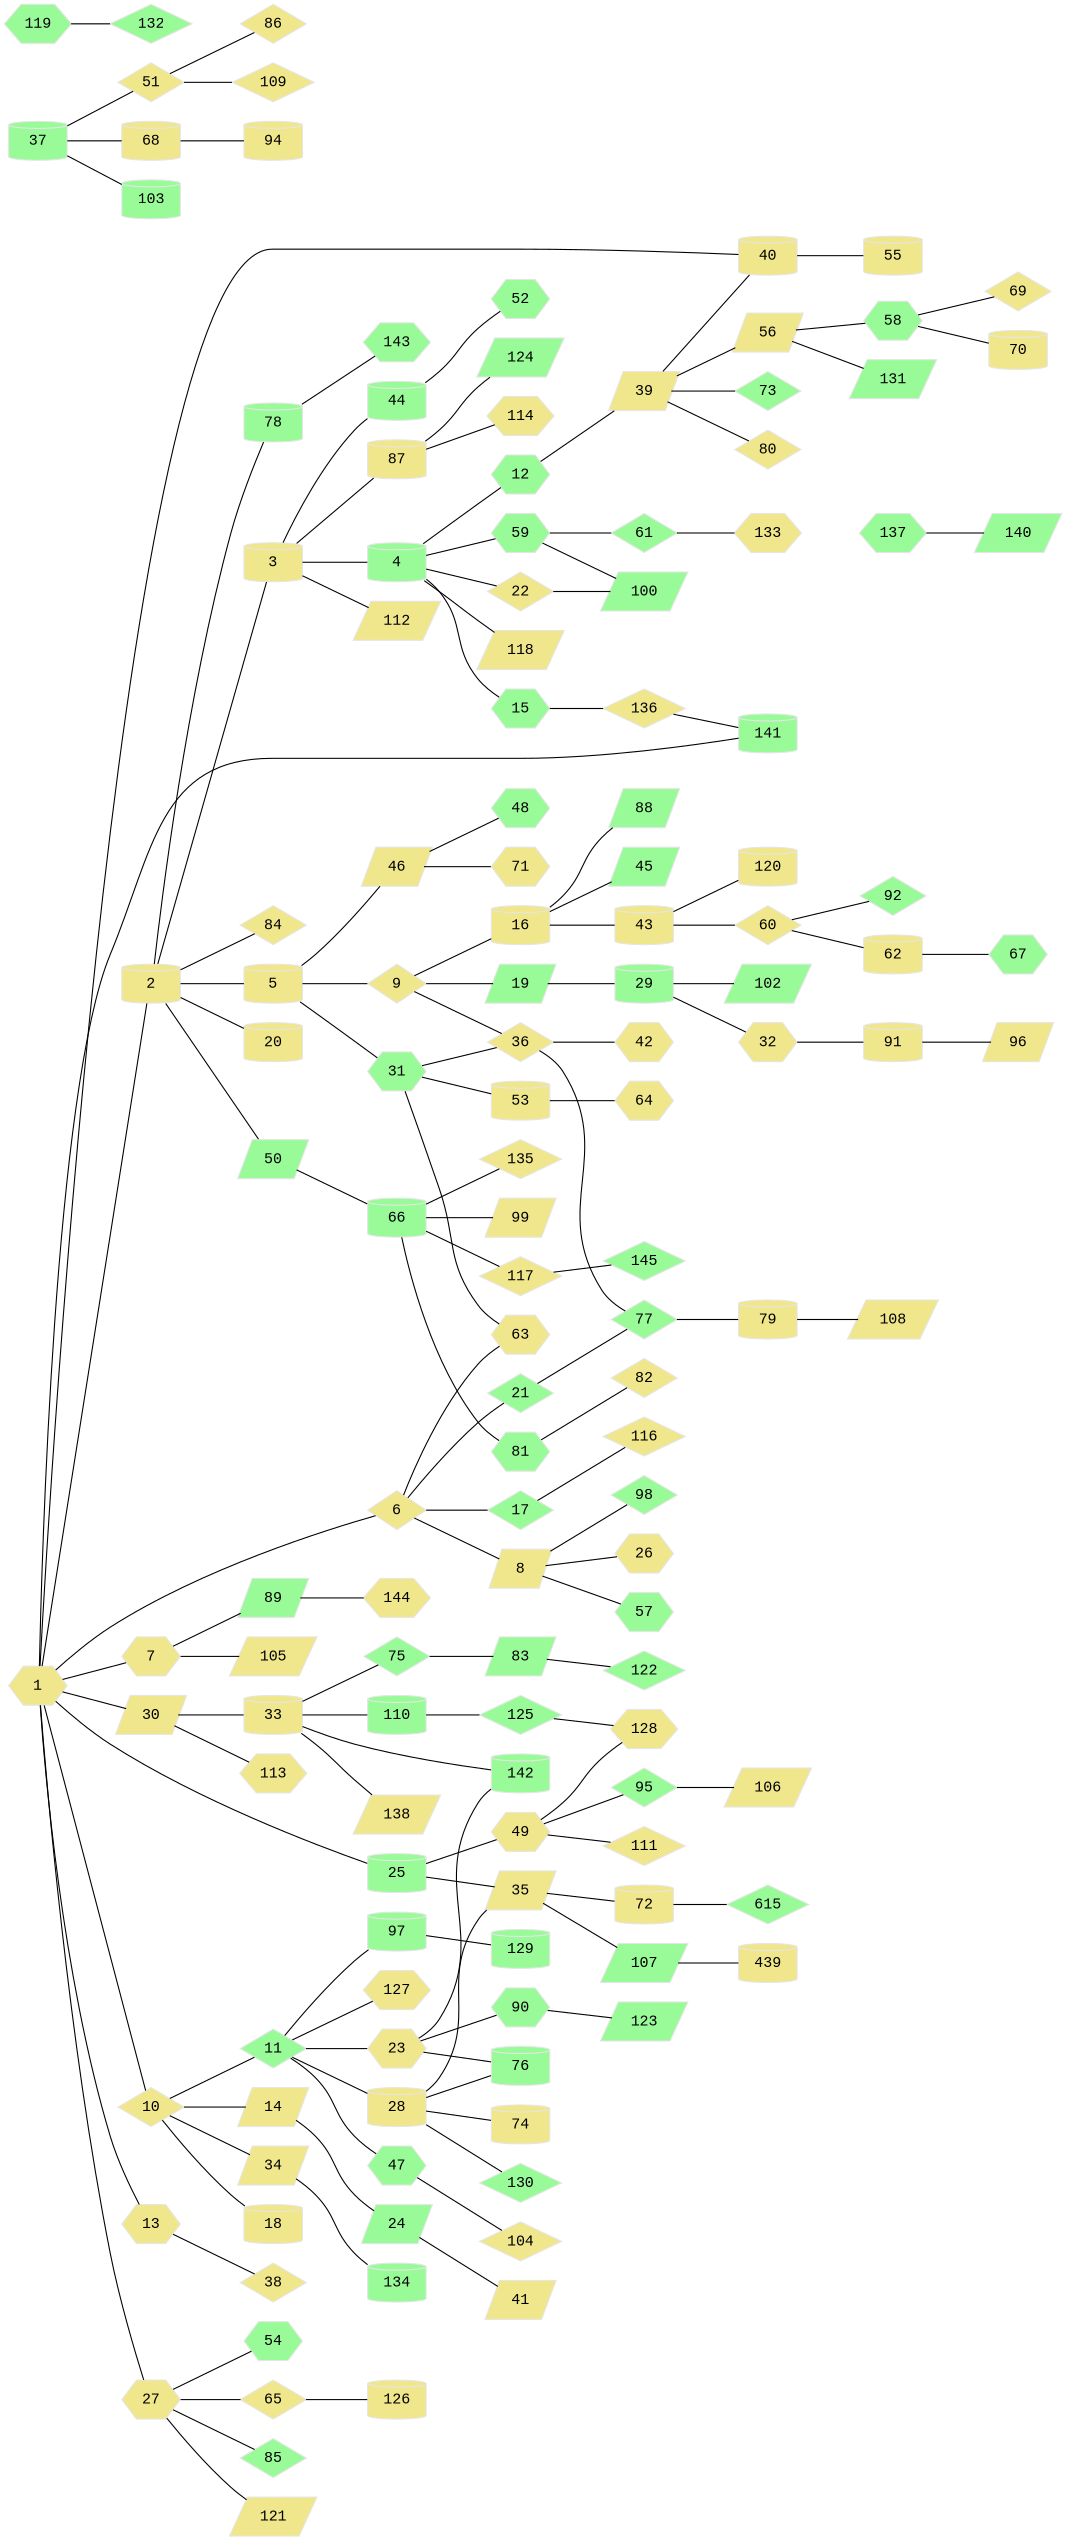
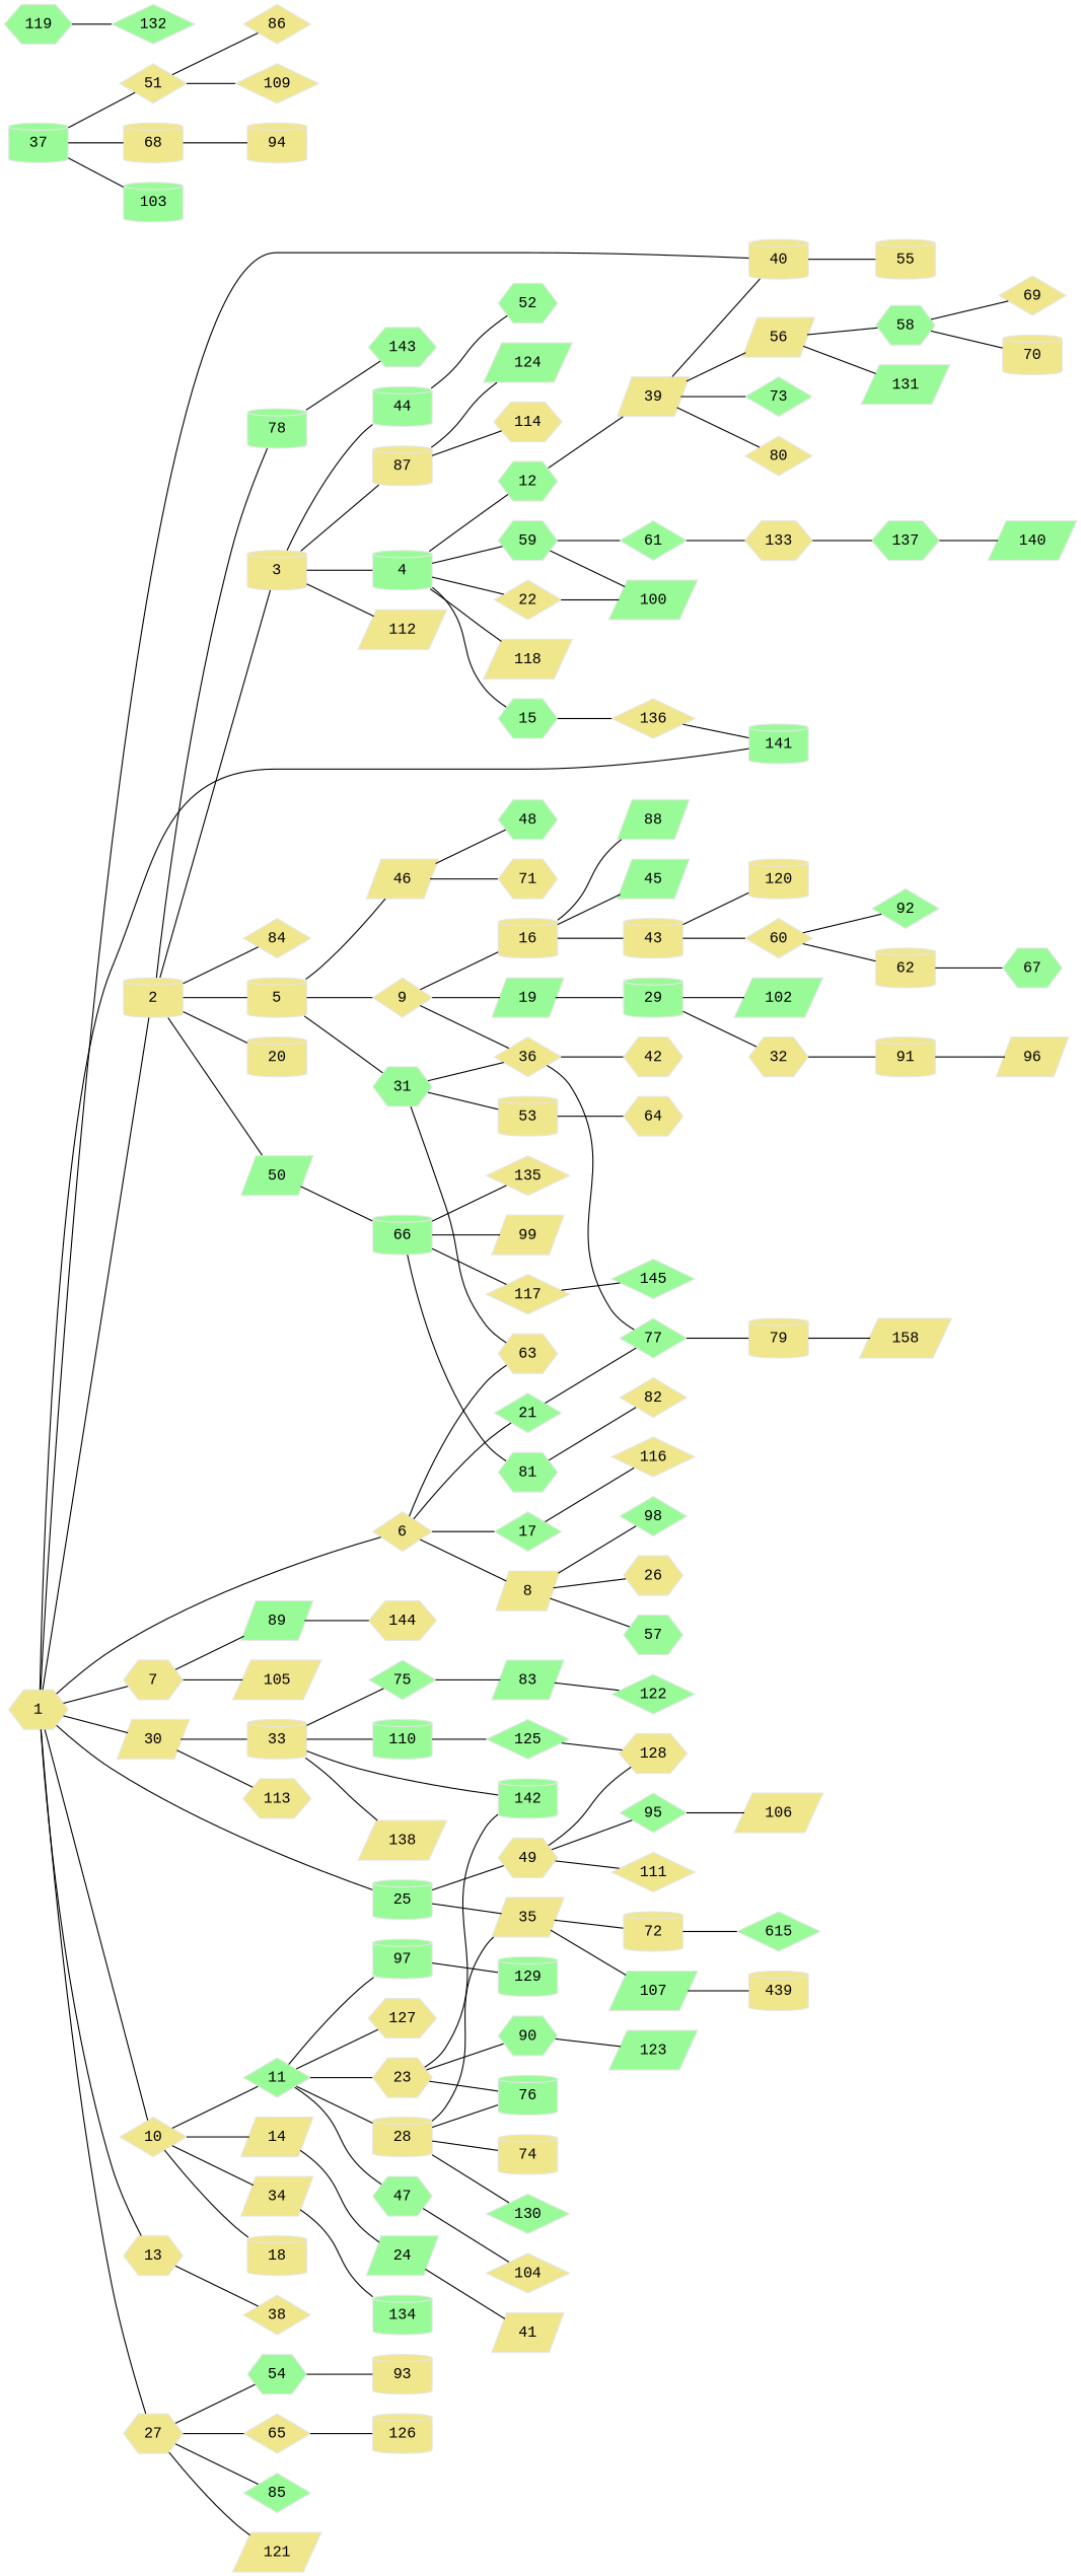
  graph {
    fontname="Liberation Mono"
    rankdir=LR
    node [color=gray90 fillcolor=khaki fontname="Liberation Mono" shape=cylinder style=filled]
    edge [fontname="Liberation Mono"]
    1 [shape=hexagon]
    2
    6 [shape=diamond]
    7 [shape=hexagon]
    10 [shape=diamond]
    13 [shape=hexagon]
    25 [fillcolor=palegreen]
    27 [shape=hexagon]
    30 [shape=parallelogram]
    40
    141 [fillcolor=palegreen]
    3
    5
    20
    50 [fillcolor=palegreen shape=parallelogram]
    78 [fillcolor=palegreen]
    84 [shape=diamond]
    8 [shape=parallelogram]
    17 [fillcolor=palegreen shape=diamond]
    21 [fillcolor=palegreen shape=diamond]
    63 [shape=hexagon]
    89 [fillcolor=palegreen shape=parallelogram]
    105 [shape=parallelogram]
    11 [fillcolor=palegreen shape=diamond]
    14 [shape=parallelogram]
    18
    34 [shape=parallelogram]
    38 [shape=diamond]
    35 [shape=parallelogram]
    49 [shape=hexagon]
    54 [fillcolor=palegreen shape=hexagon]
    65 [shape=diamond]
    85 [fillcolor=palegreen shape=diamond]
    121 [shape=parallelogram]
    33
    113 [shape=hexagon]
    55
    4 [fillcolor=palegreen]
    44 [fillcolor=palegreen]
    87
    112 [shape=parallelogram]
    9 [shape=diamond]
    31 [fillcolor=palegreen shape=hexagon]
    46 [shape=parallelogram]
    66 [fillcolor=palegreen]
    143 [fillcolor=palegreen shape=hexagon]
    12 [fillcolor=palegreen shape=hexagon]
    15 [fillcolor=palegreen shape=hexagon]
    22 [shape=diamond]
    59 [fillcolor=palegreen shape=hexagon]
    118 [shape=parallelogram]
    52 [fillcolor=palegreen shape=hexagon]
    114 [shape=hexagon]
    124 [fillcolor=palegreen shape=parallelogram]
    39 [shape=parallelogram]
    136 [shape=diamond]
    100 [fillcolor=palegreen shape=parallelogram]
    61 [fillcolor=palegreen shape=diamond]
    16
    19 [fillcolor=palegreen shape=parallelogram]
    36 [shape=diamond]
    53
    48 [fillcolor=palegreen shape=hexagon]
    71 [shape=hexagon]
    26 [shape=hexagon]
    57 [fillcolor=palegreen shape=hexagon]
    98 [fillcolor=palegreen shape=diamond]
    116 [shape=diamond]
    77 [fillcolor=palegreen shape=diamond]
    144 [shape=hexagon]
    43
    45 [fillcolor=palegreen shape=parallelogram]
    88 [fillcolor=palegreen shape=parallelogram]
    29 [fillcolor=palegreen]
    42 [shape=hexagon]
    23 [shape=hexagon]
    28
    47 [fillcolor=palegreen shape=hexagon]
    97 [fillcolor=palegreen]
    127 [shape=hexagon]
    24 [fillcolor=palegreen shape=parallelogram]
    134 [fillcolor=palegreen]
    90 [fillcolor=palegreen shape=hexagon]
    142 [fillcolor=palegreen]
    76 [fillcolor=palegreen]
    74
    130 [fillcolor=palegreen shape=diamond]
    104 [shape=diamond]
    129 [fillcolor=palegreen]
    56 [shape=parallelogram]
    73 [fillcolor=palegreen shape=diamond]
    80 [shape=diamond]
    41 [shape=parallelogram]
    60 [shape=diamond]
    120
    32 [shape=hexagon]
    102 [fillcolor=palegreen shape=parallelogram]
    79
    37 [fillcolor=palegreen]
    51 [shape=diamond]
    68
    103 [fillcolor=palegreen]
    123 [fillcolor=palegreen shape=parallelogram]
    72
    107 [fillcolor=palegreen shape=parallelogram]
    95 [fillcolor=palegreen shape=diamond]
    111 [shape=diamond]
    128 [shape=hexagon]
+   93
    126
    91
    75 [fillcolor=palegreen shape=diamond]
    110 [fillcolor=palegreen]
    138 [shape=parallelogram]
    64 [shape=hexagon]
    96 [shape=parallelogram]
    83 [fillcolor=palegreen shape=parallelogram]
    125 [fillcolor=palegreen shape=diamond]
    n119 [fillcolor=palegreen label=615 shape=diamond]
    n120 [label=439]
    86 [shape=diamond]
    109 [shape=diamond]
    94
    58 [fillcolor=palegreen shape=hexagon]
    131 [fillcolor=palegreen shape=parallelogram]
    62
    92 [fillcolor=palegreen shape=diamond]
    106 [shape=parallelogram]
    81 [fillcolor=palegreen shape=hexagon]
    99 [shape=parallelogram]
    117 [shape=diamond]
    135 [shape=diamond]
    69 [shape=diamond]
    70
    133 [shape=hexagon]
    67 [fillcolor=palegreen shape=hexagon]
    137 [fillcolor=palegreen shape=hexagon]
    82 [shape=diamond]
    145 [fillcolor=palegreen shape=diamond]
    122 [fillcolor=palegreen shape=diamond]
-   108 [shape=parallelogram]
+   108 [shape=parallelogram label=158]
    119 [fillcolor=palegreen shape=hexagon]
    132 [fillcolor=palegreen shape=diamond]
    140 [fillcolor=palegreen shape=parallelogram]
    1 -- 2
    1 -- 6
    1 -- 7
    1 -- 10
    1 -- 13
    1 -- 25
    1 -- 27
    1 -- 30
    1 -- 40
    1 -- 141
    2 -- 3
    2 -- 5
    2 -- 20
    2 -- 50
    2 -- 78
    2 -- 84
    6 -- 8
    6 -- 17
    6 -- 21
    6 -- 63
    7 -- 89
    7 -- 105
    10 -- 11
    10 -- 14
    10 -- 18
    10 -- 34
    13 -- 38
    25 -- 35
    25 -- 49
    27 -- 54
    27 -- 65
    27 -- 85
    27 -- 121
    30 -- 33
    30 -- 113
    40 -- 55
    3 -- 4
    3 -- 44
    3 -- 87
    3 -- 112
    5 -- 9
    5 -- 31
    5 -- 46
    50 -- 66
    78 -- 143
    8 -- 26
    8 -- 57
    8 -- 98
    17 -- 116
    21 -- 77
    89 -- 144
    11 -- 23
    11 -- 28
    11 -- 47
    11 -- 97
    11 -- 127
    14 -- 24
    34 -- 134
    35 -- 72
    35 -- 107
    49 -- 95
    49 -- 111
    49 -- 128
+   54 -- 93
    65 -- 126
    33 -- 142
    33 -- 75
    33 -- 110
    33 -- 138
    4 -- 12
    4 -- 15
    4 -- 22
    4 -- 59
    4 -- 118
    44 -- 52
    87 -- 114
    87 -- 124
    9 -- 16
    9 -- 19
    9 -- 36
    31 -- 63
    31 -- 36
    31 -- 53
    46 -- 48
    46 -- 71
    66 -- 81
    66 -- 99
    66 -- 117
    66 -- 135
    12 -- 39
    15 -- 136
    22 -- 100
    59 -- 100
    59 -- 61
    39 -- 40
    39 -- 56
    39 -- 73
    39 -- 80
    136 -- 141
    61 -- 133
    16 -- 43
    16 -- 45
    16 -- 88
    19 -- 29
    36 -- 77
    36 -- 42
    53 -- 64
    77 -- 79
    43 -- 60
    43 -- 120
    29 -- 32
    29 -- 102
    23 -- 90
    23 -- 142
    23 -- 76
    28 -- 35
    28 -- 76
    28 -- 74
    28 -- 130
    47 -- 104
    97 -- 129
    24 -- 41
    90 -- 123
    56 -- 58
    56 -- 131
    60 -- 62
    60 -- 92
    32 -- 91
    79 -- 108
    37 -- 51
    37 -- 68
    37 -- 103
    51 -- 86
    51 -- 109
    68 -- 94
    72 -- n119
    107 -- n120
    95 -- 106
    91 -- 96
    75 -- 83
    110 -- 125
    83 -- 122
    125 -- 128
    58 -- 69
    58 -- 70
    62 -- 67
    81 -- 82
    117 -- 145
+   133 -- 137
    137 -- 140
    119 -- 132
  }
